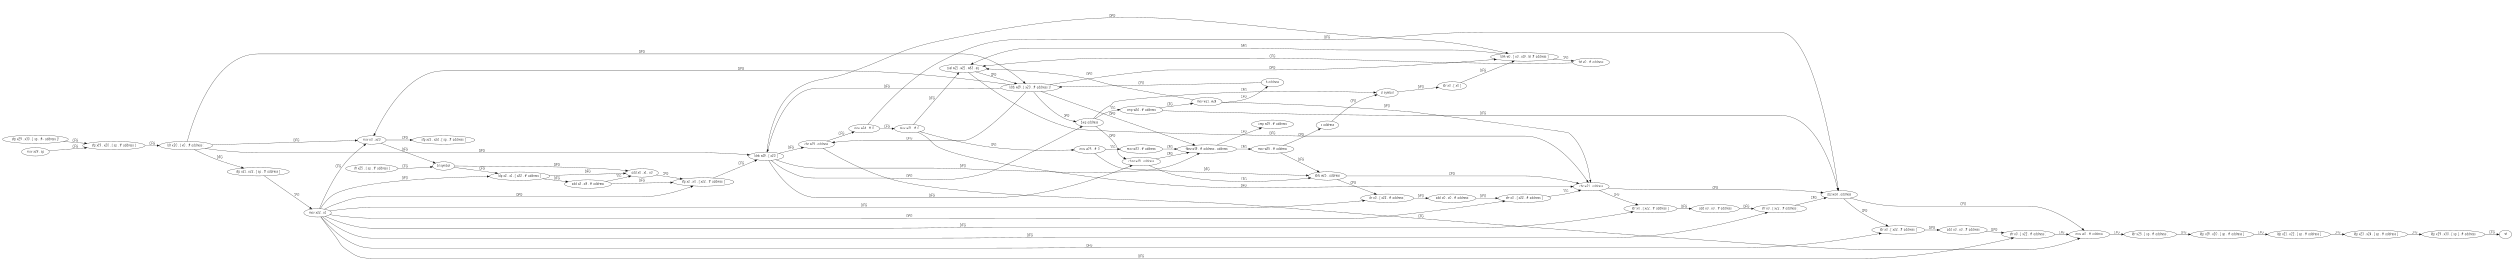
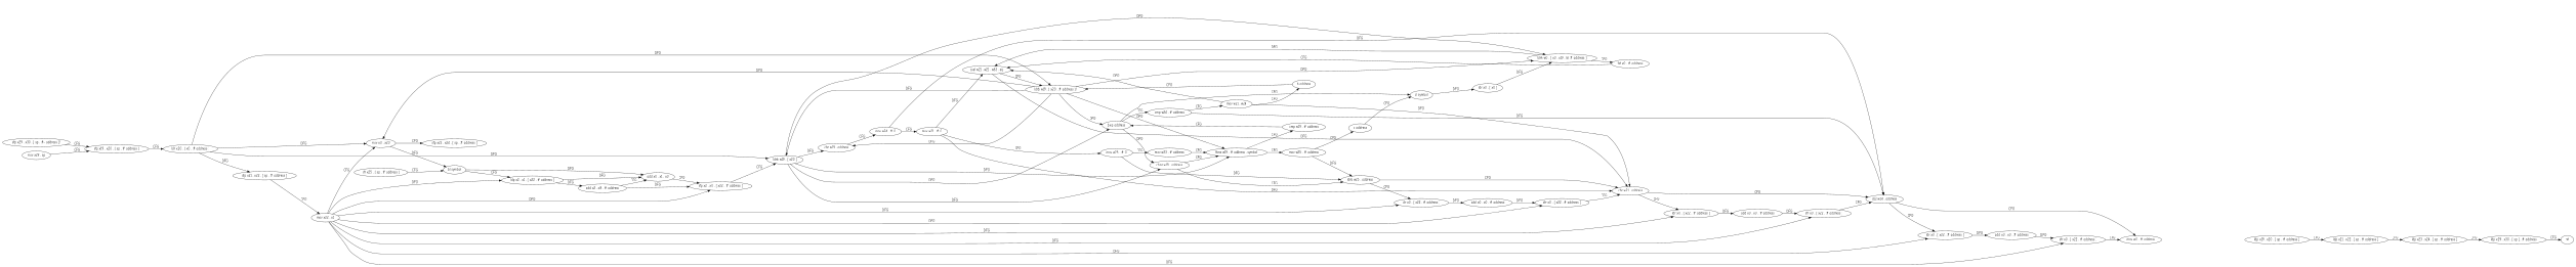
  digraph {
    fontname="Comic Neue"
    rankdir=LR
    node [fontname="Comic Neue"]
    edge [fontname="Comic Neue"]
    n1 [label="stp x29 , x30 , [ sp , #- address ]!"]
    n2 [label="stp x19 , x20 , [ sp , # address ]"]
    n3 [label="mov x29 , sp"]
    n4 [label="ldr x20 , [ x0 , # address ]"]
    n5 [label="stp x21 , x22 , [ sp , # address ]"]
    n6 [label="mov x0 , x20"]
    n7 [label="ldrb w19 , [ x20 ]"]
    n8 [label="ldrb w19 , [ x20 , # address ]!"]
    n9 [label="mov x22 , x1"]
    n10 [label="stp x23 , x24 , [ sp , # address ]"]
    n11 [label="bl symbol"]
    n12 [label="cbz w19 , address"]
-   n13 [label="tbnz w19 , # address , address"]
+   n13 [label="tbnz w19 , # address , symbol"]
    n14 [label="b.eq address"]
    n15 [label="ldrh w0 , [ x0 , x19 , lsl # address ]"]
    n16 [label="cbnz w19 , address"]
    n17 [label="ldp x2 , x1 , [ x22 , # address ]"]
    n18 [label="stp x2 , x0 , [ x22 , # address ]"]
    n19 [label="ldr x0 , [ x22 , # address ]"]
    n20 [label="ldr x0 , [ x22 , # address ]"]
    n21 [label="str x0 , [ x22 , # address ]"]
    n22 [label="ldr x0 , [ x22 , # address ]"]
    n23 [label="str x0 , [ x22 , # address ]"]
    n24 [label="str x0 , [ x22 , # address ]"]
    n25 [label="add x0 , x1 , x0"]
    n26 [label="add x2 , x8 , # address"]
    n27 [label="add x0 , x0 , # address"]
    n28 [label="add x0 , x0 , # address"]
    n29 [label="cbz w21 , address"]
    n30 [label="add x0 , x0 , # address"]
    n31 [label="cbz w24 , address"]
    n32 [label="mov w0 , # address"]
    n33 [label="str x25 , [ sp , # address ]"]
    n34 [label="mov w24 , # 0"]
    n35 [label="mov w25 , # address"]
    n36 [label="cmp w19 , # address"]
    n37 [label="bl symbol"]
    n38 [label="cmp w24 , # address"]
    n39 [label="csel w21 , w21 , w63 , eq"]
    n40 [label="tst x0 , # address"]
    n41 [label="ldrb w25 , address"]
-   n42 [label="ldr x25 , [ sp , # address ]"]
    n43 [label="mov w21 , # 0"]
    n44 [label="ldp x19 , x20 , [ sp , # address ]"]
    n45 [label="mov w25 , # 0"]
    n46 [label="ldp x21 , x22 , [ sp , # address ]"]
    n47 [label="ldp x23 , x24 , [ sp , # address ]"]
    n48 [label="ldp x29 , x30 , [ sp ] , # address"]
    n49 [label=ret]
    n50 [label="mov w23 , # address"]
    n51 [label="b address"]
    n52 [label="ldr x0 , [ x0 ]"]
    n53 [label="mov w21 , w24"]
    n54 [label="b address"]
    n1 -> n2 [label=CFG]
    n2 -> n4 [label=CFG]
    n3 -> n2 [label=CFG]
    n4 -> n5 [label=DFG]
    n4 -> n6 [label=DFG]
    n4 -> n7 [label=DFG]
    n4 -> n8 [label=DFG]
    n5 -> n9 [label=CFG]
    n6 -> n10 [label=CFG]
    n6 -> n11 [label=DFG]
    n7 -> n12 [label=DFG]
    n7 -> n13 [label=DFG]
    n7 -> n14 [label=DFG]
    n7 -> n15 [label=DFG]
    n7 -> n16 [label=DFG]
    n8 -> n6 [label=DFG]
    n8 -> n7 [label=DFG]
    n8 -> n12 [label=DFG]
    n8 -> n13 [label=DFG]
    n8 -> n14 [label=DFG]
    n8 -> n15 [label=DFG]
    n9 -> n6 [label=CFG]
    n9 -> n17 [label=DFG]
    n9 -> n18 [label=DFG]
    n9 -> n19 [label=DFG]
    n9 -> n20 [label=DFG]
    n9 -> n21 [label=DFG]
    n9 -> n22 [label=DFG]
    n9 -> n23 [label=DFG]
    n9 -> n24 [label=DFG]
    n11 -> n17 [label=CFG]
    n11 -> n25 [label=DFG]
-   n12 -> n32 [label=CFG]
    n12 -> n34 [label=CFG]
    n13 -> n35 [label=CFG]
    n13 -> n36 [label=CFG]
    n14 -> n16 [label=DFG]
    n14 -> n37 [label=CFG]
    n14 -> n38 [label=CFG]
    n15 -> n39 [label=DFG]
    n15 -> n40 [label=CFG]
    n16 -> n13 [label=CFG]
    n16 -> n41 [label=CFG]
    n17 -> n25 [label=DFG]
    n17 -> n26 [label=DFG]
    n18 -> n7 [label=CFG]
    n19 -> n27 [label=DFG]
    n20 -> n28 [label=DFG]
    n21 -> n29 [label=CFG]
    n22 -> n30 [label=DFG]
    n23 -> n31 [label=CFG]
    n24 -> n32 [label=CFG]
    n25 -> n18 [label=CFG]
    n26 -> n18 [label=DFG]
    n26 -> n25 [label=CFG]
    n27 -> n21 [label=DFG]
    n28 -> n23 [label=DFG]
    n29 -> n20 [label=CFG]
    n29 -> n31 [label=CFG]
    n30 -> n24 [label=DFG]
    n31 -> n22 [label=CFG]
    n31 -> n32 [label=CFG]
-   n32 -> n42 [label=CFG]
    n33 -> n11 [label=CFG]
    n34 -> n31 [label=DFG]
    n34 -> n43 [label=CFG]
    n35 -> n41 [label=DFG]
    n35 -> n51 [label=CFG]
+   n36 -> n14 [label=CFG]
    n37 -> n52 [label=DFG]
    n38 -> n31 [label=DFG]
    n38 -> n53 [label=CFG]
    n39 -> n8 [label=CFG]
    n39 -> n29 [label=DFG]
    n40 -> n39 [label=CFG]
    n41 -> n19 [label=CFG]
    n41 -> n29 [label=CFG]
-   n42 -> n44 [label=CFG]
    n43 -> n29 [label=DFG]
    n43 -> n39 [label=DFG]
    n43 -> n45 [label=CFG]
    n44 -> n46 [label=CFG]
    n45 -> n41 [label=DFG]
    n45 -> n50 [label=CFG]
    n46 -> n47 [label=CFG]
    n47 -> n48 [label=CFG]
    n48 -> n49 [label=CFG]
    n50 -> n13 [label=CFG]
    n51 -> n37 [label=CFG]
    n52 -> n15 [label=DFG]
    n53 -> n29 [label=DFG]
    n53 -> n39 [label=DFG]
    n53 -> n54 [label=CFG]
    n54 -> n8 [label=CFG]
  }
